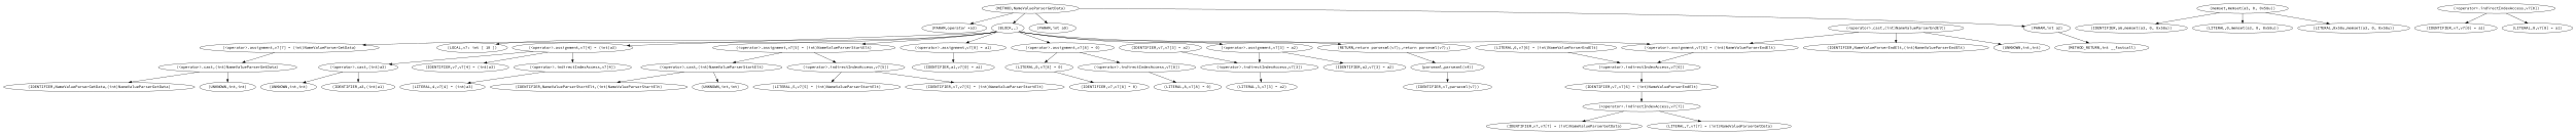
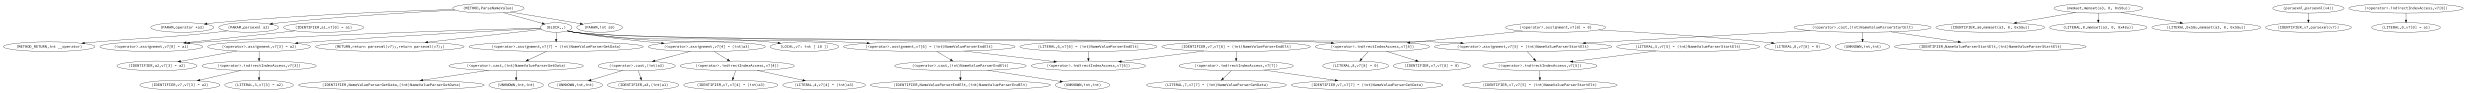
  digraph {
    fontname="Source Code Pro"
    node [fontname="Source Code Pro"]
    edge [fontname="Source Code Pro"]
-   n1 [label="(METHOD,NameValueParserGetData)"]
+   n1 [label="(METHOD,ParseNameValue)"]
    n2 [label="(PARAM,int a9)"]
-   n3 [label="(PARAM,int a2)"]
+   n3 [label="(PARAM,parsexml a2)"]
    n4 [label="(PARAM,operator *a3)"]
    n5 [label="(BLOCK,,)"]
-   n6 [label="(METHOD_RETURN,int __fastcall)"]
+   n6 [label="(METHOD_RETURN,int __operator)"]
    n7 [label="(LOCAL,v7: int [ 10 ])"]
    n8 [label="(<operator>.assignment,v7[7] = (int)NameValueParserGetData)"]
    n9 [label="(<operator>.assignment,v7[6] = (int)NameValueParserEndElt)"]
    n10 [label="(<operator>.assignment,v7[5] = (int)NameValueParserStartElt)"]
    n11 [label="(<operator>.assignment,v7[4] = (int)a3)"]
    n12 [label="(<operator>.assignment,v7[3] = a2)"]
    n13 [label="(<operator>.assignment,v7[0] = a1)"]
    n14 [label="(<operator>.assignment,v7[8] = 0)"]
    n15 [label="(RETURN,return parsexml(v7);,return parsexml(v7);)"]
    n16 [label="(memset,memset(a3, 0, 0x58u))"]
    n17 [label="(IDENTIFIER,a6,memset(a3, 0, 0x58u))"]
-   n18 [label="(LITERAL,0,memset(a3, 0, 0x58u))"]
+   n18 [label="(LITERAL,0,memset(a3, 0, 0x48u))"]
    n19 [label="(LITERAL,0x58u,memset(a3, 0, 0x58u))"]
    n20 [label="(<operator>.cast,(int)NameValueParserGetData)"]
    n21 [label="(<operator>.indirectIndexAccess,v7[6])"]
    n22 [label="(<operator>.cast,(int)NameValueParserEndElt)"]
    n23 [label="(<operator>.indirectIndexAccess,v7[5])"]
    n24 [label="(<operator>.cast,(int)NameValueParserStartElt)"]
    n25 [label="(<operator>.indirectIndexAccess,v7[4])"]
    n26 [label="(<operator>.cast,(int)a3)"]
    n27 [label="(<operator>.indirectIndexAccess,v7[3])"]
    n28 [label="(IDENTIFIER,a2,v7[3] = a2)"]
    n29 [label="(IDENTIFIER,a1,v7[0] = a1)"]
    n30 [label="(<operator>.indirectIndexAccess,v7[8])"]
    n31 [label="(LITERAL,0,v7[8] = 0)"]
    n32 [label="(parsexml,parsexml(v4))"]
    n33 [label="(<operator>.indirectIndexAccess,v7[7])"]
    n34 [label="(IDENTIFIER,v7,v7[7] = (int)NameValueParserGetData)"]
    n35 [label="(LITERAL,7,v7[7] = (int)NameValueParserGetData)"]
    n36 [label="(UNKNOWN,int,int)"]
    n37 [label="(IDENTIFIER,NameValueParserGetData,(int)NameValueParserGetData)"]
    n38 [label="(IDENTIFIER,v7,v7[6] = (int)NameValueParserEndElt)"]
    n39 [label="(UNKNOWN,int,int)"]
    n40 [label="(IDENTIFIER,NameValueParserEndElt,(int)NameValueParserEndElt)"]
    n41 [label="(LITERAL,6,v7[6] = (int)NameValueParserEndElt)"]
    n42 [label="(IDENTIFIER,v7,v7[5] = (int)NameValueParserStartElt)"]
    n43 [label="(LITERAL,5,v7[5] = (int)NameValueParserStartElt)"]
    n44 [label="(UNKNOWN,int,int)"]
    n45 [label="(IDENTIFIER,NameValueParserStartElt,(int)NameValueParserStartElt)"]
    n46 [label="(IDENTIFIER,v7,v7[4] = (int)a3)"]
    n47 [label="(LITERAL,4,v7[4] = (int)a3)"]
    n48 [label="(UNKNOWN,int,int)"]
    n49 [label="(IDENTIFIER,a3,(int)a1)"]
    n50 [label="(IDENTIFIER,v7,v7[3] = a2)"]
    n51 [label="(LITERAL,3,v7[3] = a2)"]
    n52 [label="(<operator>.indirectIndexAccess,v7[0])"]
-   n53 [label="(IDENTIFIER,v7,v7[0] = a1)"]
    n54 [label="(LITERAL,0,v7[0] = a1)"]
    n55 [label="(IDENTIFIER,v7,v7[8] = 0)"]
    n56 [label="(LITERAL,8,v7[8] = 0)"]
    n57 [label="(IDENTIFIER,v7,parsexml(v7))"]
    n1 -> n2
    n1 -> n3
    n1 -> n4
    n1 -> n5
    n3 -> n6
    n5 -> n7
    n5 -> n8
    n5 -> n9
    n5 -> n10
    n5 -> n11
    n5 -> n12
    n5 -> n13
-   n5 -> n14
+   n5 -> n30
    n5 -> n15
    n8 -> n20
    n9 -> n21
-   n22 -> n9
+   n9 -> n22
    n10 -> n23
-   n10 -> n24
+   n24 -> n10
    n11 -> n25
    n11 -> n26
    n12 -> n27
    n12 -> n28
-   n13 -> n29
+   n29 -> n13
    n14 -> n30
    n14 -> n31
-   n15 -> n32
    n16 -> n17
    n16 -> n18
    n16 -> n19
    n20 -> n36
    n20 -> n37
-   n21 -> n38
+   n38 -> n21
    n22 -> n39
    n22 -> n40
    n23 -> n42
-   n23 -> n43
+   n43 -> n23
    n24 -> n44
    n24 -> n45
-   n11 -> n46
+   n25 -> n46
    n25 -> n47
    n26 -> n48
    n26 -> n49
-   n50 -> n27
+   n27 -> n50
    n27 -> n51
-   n31 -> n55
+   n30 -> n55
    n30 -> n56
    n32 -> n57
    n33 -> n34
    n33 -> n35
    n38 -> n33
    n41 -> n21
-   n52 -> n53
    n52 -> n54
  }
